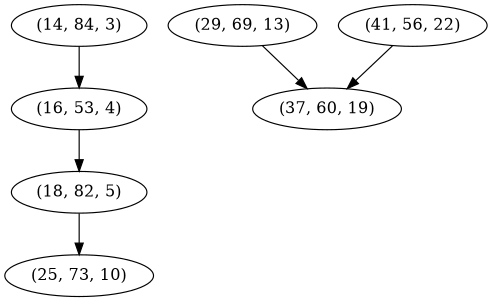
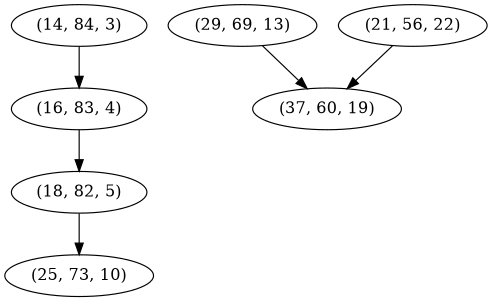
  digraph {
    "(14, 84, 3)"
-   "(16, 83, 4)" [label="(16, 53, 4)"]
+   "(16, 83, 4)"
    "(18, 82, 5)"
    "(25, 73, 10)"
    "(29, 69, 13)"
    "(37, 60, 19)"
-   "(41, 56, 22)"
+   "(41, 56, 22)" [label="(21, 56, 22)"]
    "(14, 84, 3)" -> "(16, 83, 4)"
    "(16, 83, 4)" -> "(18, 82, 5)"
    "(18, 82, 5)" -> "(25, 73, 10)"
    "(29, 69, 13)" -> "(37, 60, 19)"
    "(41, 56, 22)" -> "(37, 60, 19)"
  }
